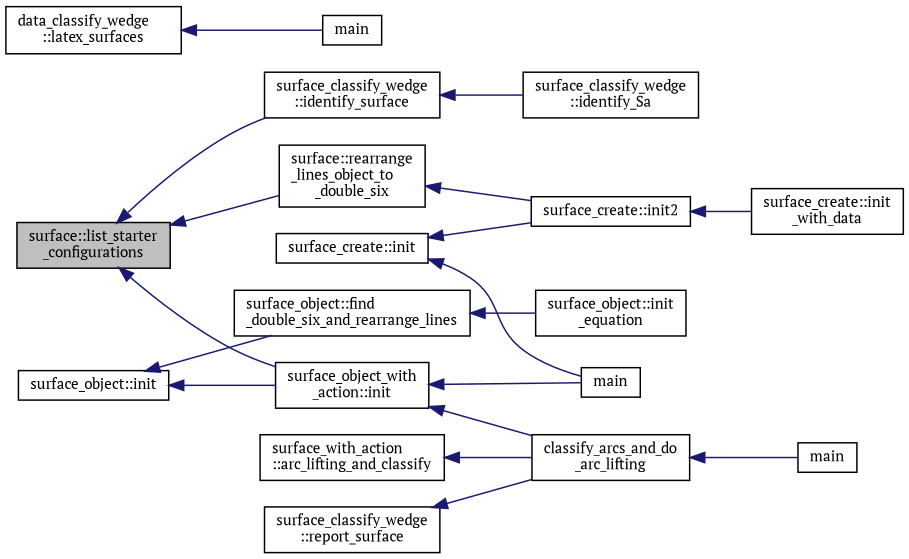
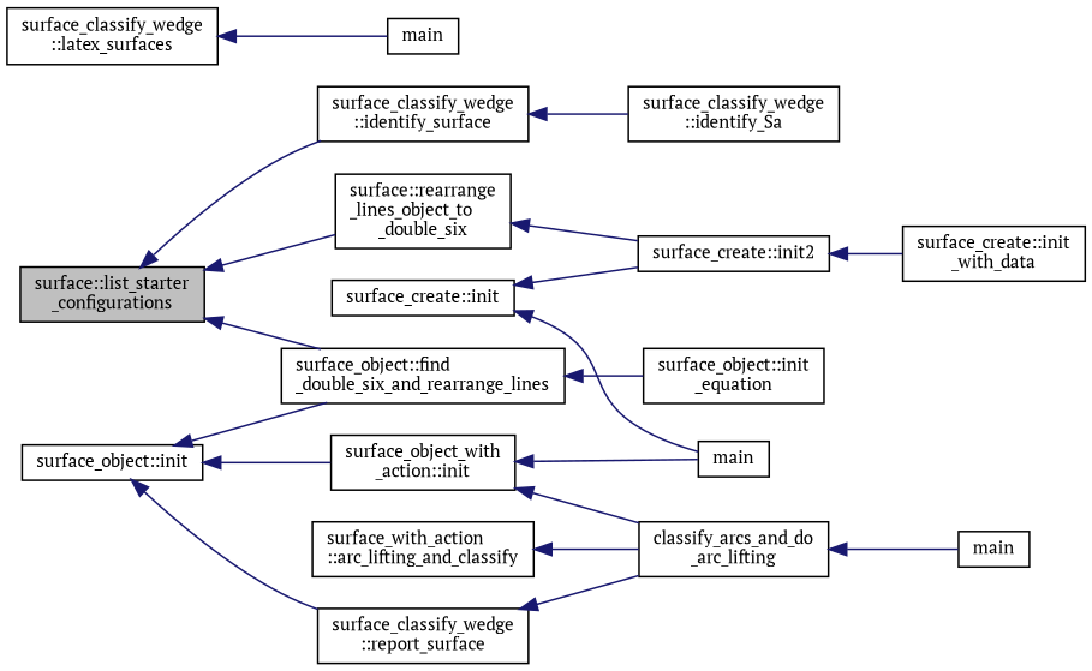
  digraph {
    fontname="PT Serif"
    rankdir=LR
    node [color=black fillcolor=white fontname="PT Serif" fontsize=10 shape=record style=filled]
    edge [color=midnightblue dir=back fontname="PT Serif" fontsize=10 labelfontname=Helvetica labelfontsize=10 style=solid]
    n1 [fillcolor=grey75 fontcolor=black height=0.2 label="surface::list_starter\l_configurations" width=0.4]
    n2 [height=0.2 label="surface::rearrange\l_lines_object_to\l_double_six" width=0.4]
    n3 [height=0.2 label="surface_object::find\l_double_six_and_rearrange_lines" width=0.4]
    n4 [height=0.2 label="surface_classify_wedge\l::identify_surface" width=0.4]
    n5 [height=0.2 label="surface_create::init2" width=0.4]
    n6 [height=0.2 label="surface_object::init\l_equation" width=0.4]
    n7 [height=0.2 label="surface_classify_wedge\l::identify_Sa" width=0.4]
    n8 [height=0.2 label="surface_create::init\l_with_data" width=0.4]
    n9 [height=0.2 label="surface_create::init" width=0.4]
    n10 [height=0.2 label=main width=0.4]
    n11 [height=0.2 label="surface_object::init" width=0.4]
    n12 [height=0.2 label="surface_classify_wedge\l::report_surface" width=0.4]
    n13 [height=0.2 label="surface_object_with\l_action::init" width=0.4]
    n14 [height=0.2 label="surface_with_action\l::arc_lifting_and_classify" width=0.4]
    n15 [height=0.2 label="classify_arcs_and_do\l_arc_lifting" width=0.4]
    n16 [height=0.2 label=main width=0.4]
-   n17 [height=0.2 label="data_classify_wedge\l::latex_surfaces" width=0.4]
+   n17 [height=0.2 label="surface_classify_wedge\l::latex_surfaces" width=0.4]
    n18 [height=0.2 label=main width=0.4]
    n1 -> n2
-   n1 -> n13
+   n1 -> n3
    n1 -> n4
    n2 -> n5
    n3 -> n6
    n4 -> n7
    n5 -> n8
    n9 -> n5
    n9 -> n10
    n11 -> n3
+   n11 -> n12
    n11 -> n13
    n12 -> n15
    n13 -> n10
    n13 -> n15
    n14 -> n15
    n15 -> n16
    n17 -> n18
  }
